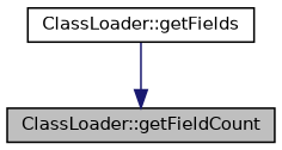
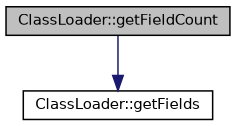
  digraph {
    rankdir=TB
    node [color=black fontname=Helvetica fontsize=10 shape=record style=filled]
    n1 [fillcolor=grey75 fontcolor=black height=0.2 label="ClassLoader::getFieldCount" width=0.4]
    n2 [fillcolor=white height=0.2 label="ClassLoader::getFields" width=0.4]
-   n2 -> n1 [color=midnightblue fontname=Helvetica fontsize=10 labelfontname=Helvetica labelfontsize=10 style=solid]
+   n1 -> n2 [color=midnightblue fontname=Helvetica fontsize=10 labelfontname=Helvetica labelfontsize=10 style=solid]
  }
